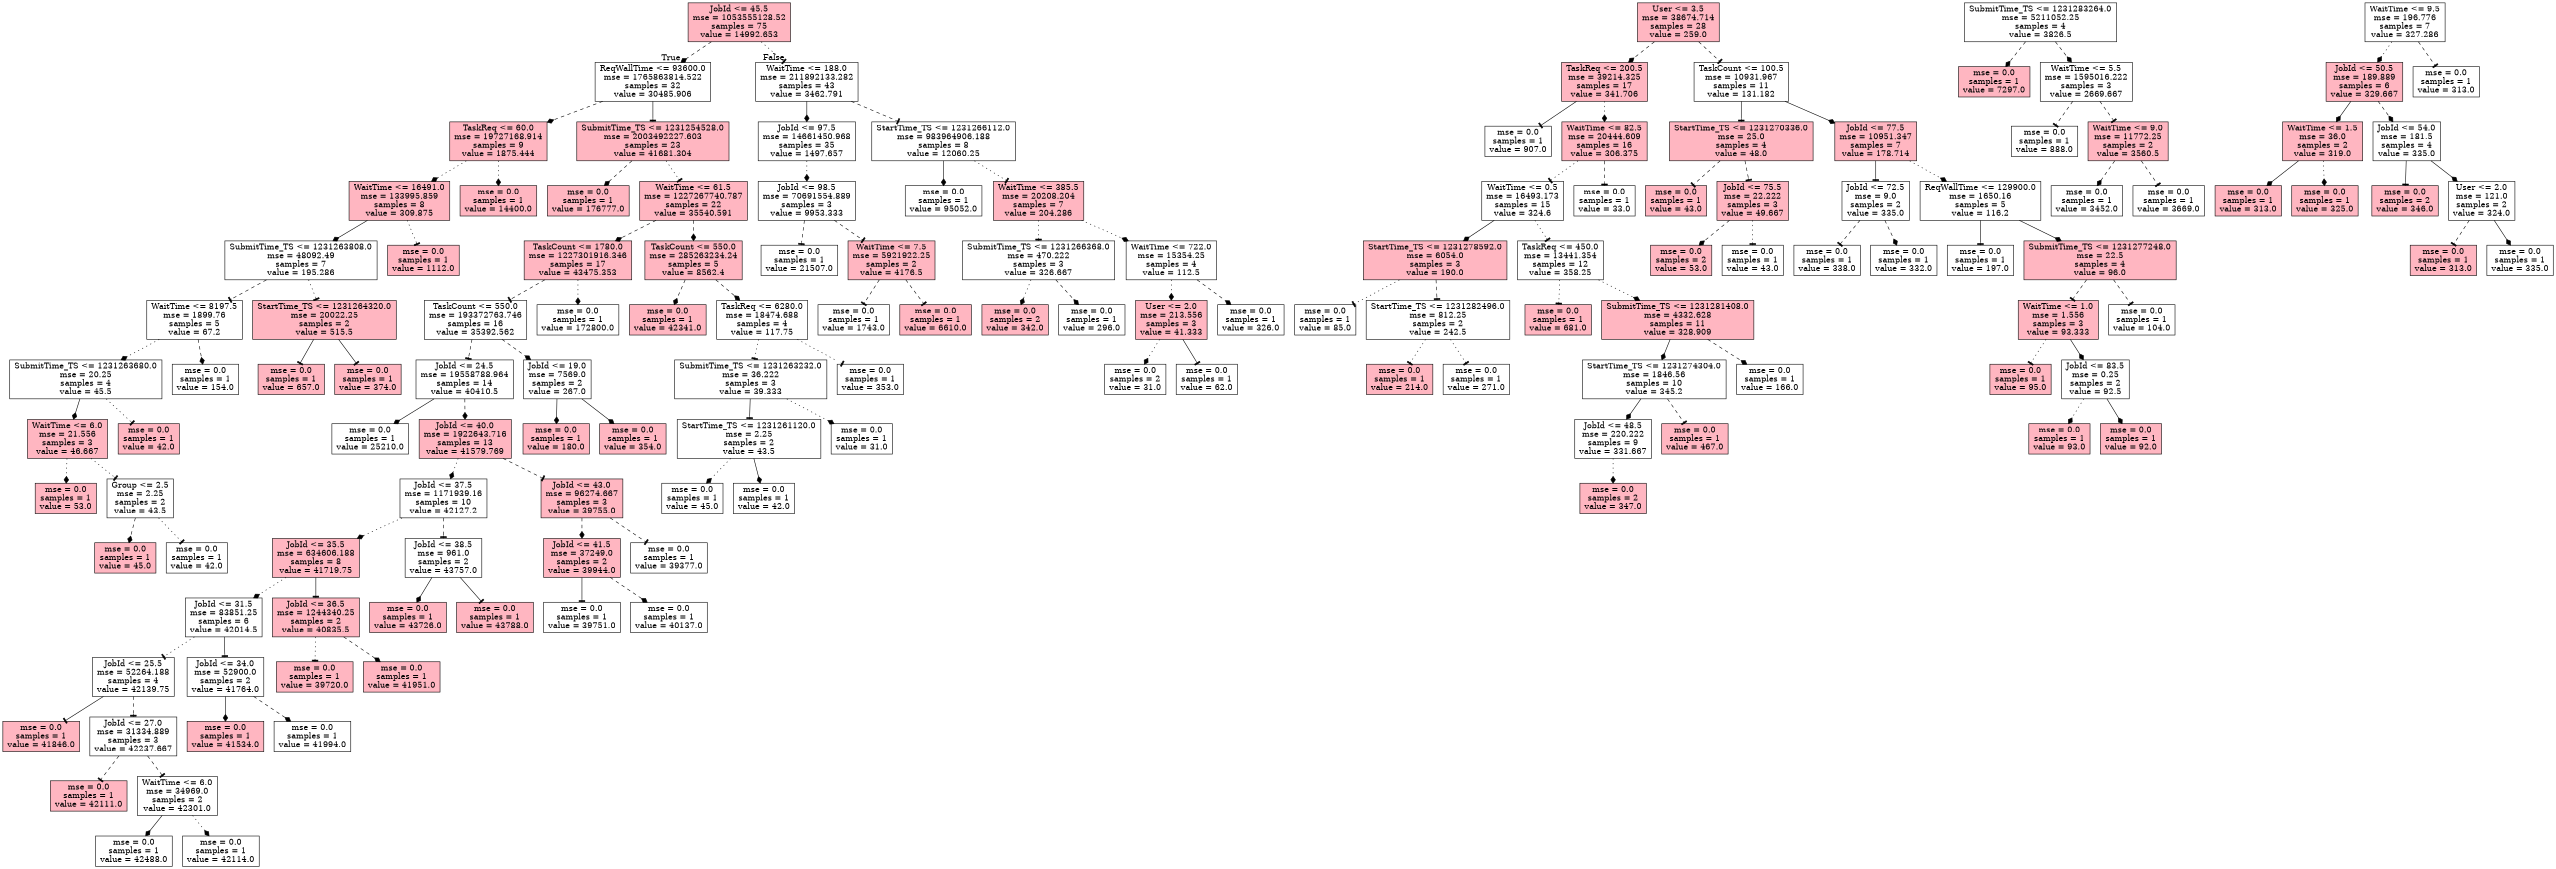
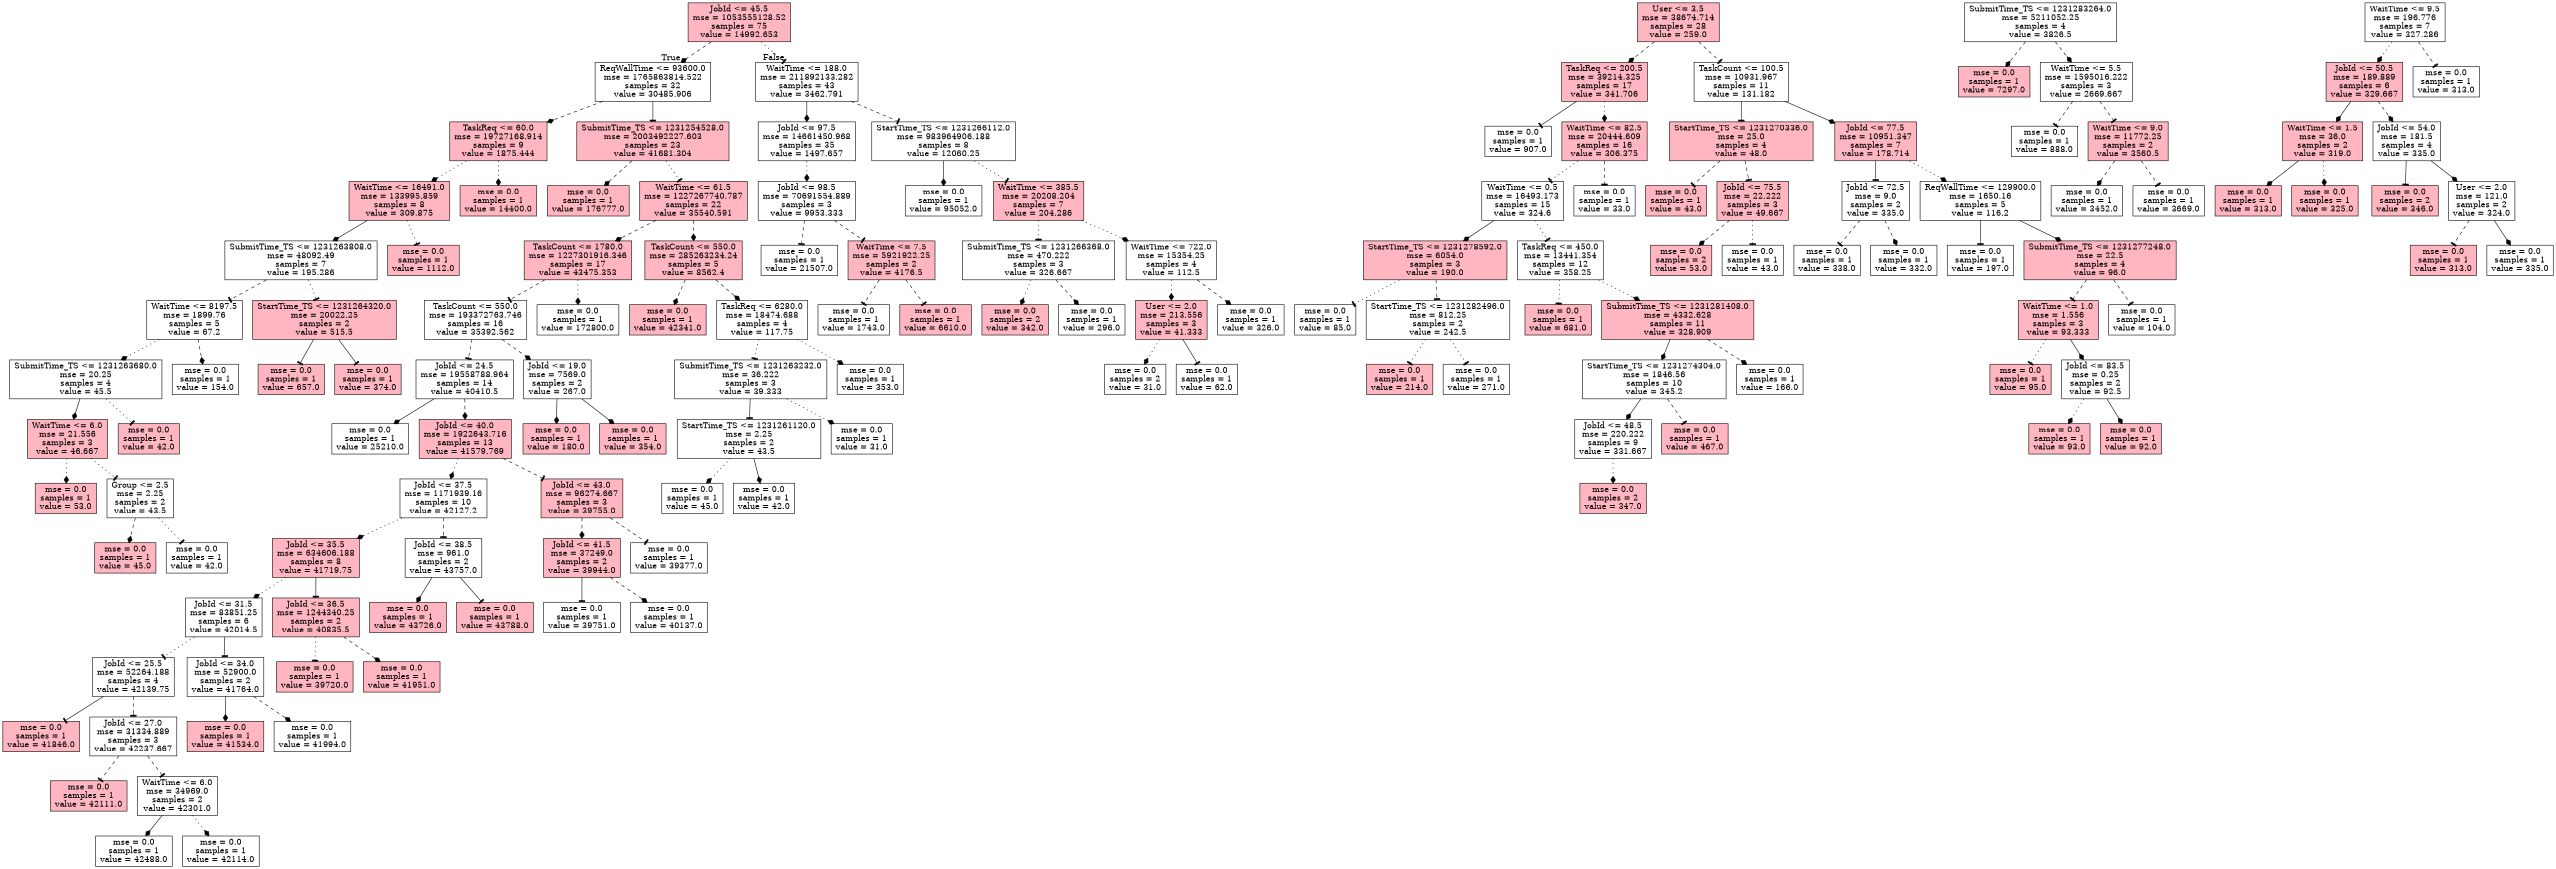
  digraph {
    node [fillcolor=white shape=box style=filled]
    edge [arrowhead=diamond style=dashed]
    n1 [fillcolor=lightpink label="JobId <= 45.5\nmse = 1053555128.52\nsamples = 75\nvalue = 14992.653"]
    n2 [label="ReqWallTime <= 93600.0\nmse = 1765863814.522\nsamples = 32\nvalue = 30485.906"]
    n3 [label="WaitTime <= 188.0\nmse = 211892133.282\nsamples = 43\nvalue = 3462.791"]
    n4 [fillcolor=lightpink label="TaskReq <= 60.0\nmse = 19727168.914\nsamples = 9\nvalue = 1875.444"]
    n5 [fillcolor=lightpink label="SubmitTime_TS <= 1231254528.0\nmse = 2003492227.603\nsamples = 23\nvalue = 41681.304"]
    n6 [label="JobId <= 97.5\nmse = 14661450.968\nsamples = 35\nvalue = 1497.657"]
    n7 [label="StartTime_TS <= 1231266112.0\nmse = 983964906.188\nsamples = 8\nvalue = 12060.25"]
    n8 [fillcolor=lightpink label="WaitTime <= 16491.0\nmse = 133995.859\nsamples = 8\nvalue = 309.875"]
    n9 [fillcolor=lightpink label="mse = 0.0\nsamples = 1\nvalue = 14400.0"]
    n10 [fillcolor=lightpink label="mse = 0.0\nsamples = 1\nvalue = 176777.0"]
    n11 [fillcolor=lightpink label="WaitTime <= 61.5\nmse = 1227267740.787\nsamples = 22\nvalue = 35540.591"]
    n12 [label="SubmitTime_TS <= 1231263808.0\nmse = 48092.49\nsamples = 7\nvalue = 195.286"]
    n13 [fillcolor=lightpink label="mse = 0.0\nsamples = 1\nvalue = 1112.0"]
    n14 [label="WaitTime <= 8197.5\nmse = 1899.76\nsamples = 5\nvalue = 67.2"]
    n15 [fillcolor=lightpink label="StartTime_TS <= 1231264320.0\nmse = 20022.25\nsamples = 2\nvalue = 515.5"]
    n16 [label="SubmitTime_TS <= 1231263680.0\nmse = 20.25\nsamples = 4\nvalue = 45.5"]
    n17 [label="mse = 0.0\nsamples = 1\nvalue = 154.0"]
    n18 [fillcolor=lightpink label="mse = 0.0\nsamples = 1\nvalue = 657.0"]
    n19 [fillcolor=lightpink label="mse = 0.0\nsamples = 1\nvalue = 374.0"]
    n20 [fillcolor=lightpink label="WaitTime <= 6.0\nmse = 21.556\nsamples = 3\nvalue = 46.667"]
    n21 [fillcolor=lightpink label="mse = 0.0\nsamples = 1\nvalue = 42.0"]
    n22 [fillcolor=lightpink label="mse = 0.0\nsamples = 1\nvalue = 53.0"]
    n23 [label="Group <= 2.5\nmse = 2.25\nsamples = 2\nvalue = 43.5"]
    n24 [fillcolor=lightpink label="mse = 0.0\nsamples = 1\nvalue = 45.0"]
    n25 [label="mse = 0.0\nsamples = 1\nvalue = 42.0"]
    n26 [fillcolor=lightpink label="TaskCount <= 1780.0\nmse = 1227301916.346\nsamples = 17\nvalue = 43475.353"]
    n27 [fillcolor=lightpink label="TaskCount <= 550.0\nmse = 285263234.24\nsamples = 5\nvalue = 8562.4"]
    n28 [label="TaskCount <= 550.0\nmse = 193372763.746\nsamples = 16\nvalue = 35392.562"]
    n29 [label="mse = 0.0\nsamples = 1\nvalue = 172800.0"]
    n30 [fillcolor=lightpink label="mse = 0.0\nsamples = 1\nvalue = 42341.0"]
    n31 [label="TaskReq <= 6280.0\nmse = 18474.688\nsamples = 4\nvalue = 117.75"]
    n32 [label="JobId <= 24.5\nmse = 19558788.964\nsamples = 14\nvalue = 40410.5"]
    n33 [label="JobId <= 19.0\nmse = 7569.0\nsamples = 2\nvalue = 267.0"]
    n34 [label="mse = 0.0\nsamples = 1\nvalue = 25210.0"]
    n35 [fillcolor=lightpink label="JobId <= 40.0\nmse = 1922643.716\nsamples = 13\nvalue = 41579.769"]
    n36 [fillcolor=lightpink label="mse = 0.0\nsamples = 1\nvalue = 180.0"]
    n37 [fillcolor=lightpink label="mse = 0.0\nsamples = 1\nvalue = 354.0"]
    n38 [label="JobId <= 37.5\nmse = 1171939.16\nsamples = 10\nvalue = 42127.2"]
    n39 [fillcolor=lightpink label="JobId <= 43.0\nmse = 96274.667\nsamples = 3\nvalue = 39755.0"]
    n40 [fillcolor=lightpink label="JobId <= 35.5\nmse = 634606.188\nsamples = 8\nvalue = 41719.75"]
    n41 [label="JobId <= 38.5\nmse = 961.0\nsamples = 2\nvalue = 43757.0"]
    n42 [fillcolor=lightpink label="JobId <= 41.5\nmse = 37249.0\nsamples = 2\nvalue = 39944.0"]
    n43 [label="mse = 0.0\nsamples = 1\nvalue = 39377.0"]
    n44 [label="JobId <= 31.5\nmse = 83851.25\nsamples = 6\nvalue = 42014.5"]
    n45 [fillcolor=lightpink label="JobId <= 36.5\nmse = 1244340.25\nsamples = 2\nvalue = 40835.5"]
    n46 [fillcolor=lightpink label="mse = 0.0\nsamples = 1\nvalue = 43726.0"]
    n47 [fillcolor=lightpink label="mse = 0.0\nsamples = 1\nvalue = 43788.0"]
    n48 [label="JobId <= 25.5\nmse = 52264.188\nsamples = 4\nvalue = 42139.75"]
    n49 [label="JobId <= 34.0\nmse = 52900.0\nsamples = 2\nvalue = 41764.0"]
    n50 [fillcolor=lightpink label="mse = 0.0\nsamples = 1\nvalue = 39720.0"]
    n51 [fillcolor=lightpink label="mse = 0.0\nsamples = 1\nvalue = 41951.0"]
    n52 [fillcolor=lightpink label="mse = 0.0\nsamples = 1\nvalue = 41846.0"]
    n53 [label="JobId <= 27.0\nmse = 31334.889\nsamples = 3\nvalue = 42237.667"]
    n54 [fillcolor=lightpink label="mse = 0.0\nsamples = 1\nvalue = 41534.0"]
    n55 [label="mse = 0.0\nsamples = 1\nvalue = 41994.0"]
    n56 [fillcolor=lightpink label="mse = 0.0\nsamples = 1\nvalue = 42111.0"]
    n57 [label="WaitTime <= 6.0\nmse = 34969.0\nsamples = 2\nvalue = 42301.0"]
    n58 [label="mse = 0.0\nsamples = 1\nvalue = 42488.0"]
    n59 [label="mse = 0.0\nsamples = 1\nvalue = 42114.0"]
    n60 [label="mse = 0.0\nsamples = 1\nvalue = 39751.0"]
    n61 [label="mse = 0.0\nsamples = 1\nvalue = 40137.0"]
    n62 [label="SubmitTime_TS <= 1231263232.0\nmse = 36.222\nsamples = 3\nvalue = 39.333"]
    n63 [label="mse = 0.0\nsamples = 1\nvalue = 353.0"]
    n64 [label="StartTime_TS <= 1231261120.0\nmse = 2.25\nsamples = 2\nvalue = 43.5"]
    n65 [label="mse = 0.0\nsamples = 1\nvalue = 31.0"]
    n66 [label="mse = 0.0\nsamples = 1\nvalue = 45.0"]
    n67 [label="mse = 0.0\nsamples = 1\nvalue = 42.0"]
    n68 [label="JobId <= 98.5\nmse = 70691554.889\nsamples = 3\nvalue = 9953.333"]
    n69 [label="mse = 0.0\nsamples = 1\nvalue = 95052.0"]
    n70 [fillcolor=lightpink label="WaitTime <= 385.5\nmse = 20208.204\nsamples = 7\nvalue = 204.286"]
    n71 [label="mse = 0.0\nsamples = 1\nvalue = 21507.0"]
    n72 [fillcolor=lightpink label="WaitTime <= 7.5\nmse = 5921922.25\nsamples = 2\nvalue = 4176.5"]
    n73 [fillcolor=lightpink label="User <= 3.5\nmse = 38674.714\nsamples = 28\nvalue = 259.0"]
    n74 [fillcolor=lightpink label="TaskReq <= 200.5\nmse = 39214.325\nsamples = 17\nvalue = 341.706"]
    n75 [label="TaskCount <= 100.5\nmse = 10931.967\nsamples = 11\nvalue = 131.182"]
    n76 [label="SubmitTime_TS <= 1231283264.0\nmse = 5211052.25\nsamples = 4\nvalue = 3826.5"]
    n77 [fillcolor=lightpink label="mse = 0.0\nsamples = 1\nvalue = 7297.0"]
    n78 [label="WaitTime <= 5.5\nmse = 1595016.222\nsamples = 3\nvalue = 2669.667"]
    n79 [label="mse = 0.0\nsamples = 1\nvalue = 907.0"]
    n80 [fillcolor=lightpink label="WaitTime <= 82.5\nmse = 20444.609\nsamples = 16\nvalue = 306.375"]
    n81 [fillcolor=lightpink label="StartTime_TS <= 1231270336.0\nmse = 25.0\nsamples = 4\nvalue = 48.0"]
    n82 [fillcolor=lightpink label="JobId <= 77.5\nmse = 10951.347\nsamples = 7\nvalue = 178.714"]
    n83 [label="WaitTime <= 0.5\nmse = 16493.173\nsamples = 15\nvalue = 324.6"]
    n84 [label="mse = 0.0\nsamples = 1\nvalue = 33.0"]
    n85 [fillcolor=lightpink label="StartTime_TS <= 1231278592.0\nmse = 6054.0\nsamples = 3\nvalue = 190.0"]
    n86 [label="TaskReq <= 450.0\nmse = 13441.354\nsamples = 12\nvalue = 358.25"]
    n87 [label="mse = 0.0\nsamples = 1\nvalue = 85.0"]
    n88 [label="StartTime_TS <= 1231282496.0\nmse = 812.25\nsamples = 2\nvalue = 242.5"]
    n89 [fillcolor=lightpink label="mse = 0.0\nsamples = 1\nvalue = 681.0"]
    n90 [fillcolor=lightpink label="SubmitTime_TS <= 1231281408.0\nmse = 4332.628\nsamples = 11\nvalue = 328.909"]
    n91 [fillcolor=lightpink label="mse = 0.0\nsamples = 1\nvalue = 214.0"]
    n92 [label="mse = 0.0\nsamples = 1\nvalue = 271.0"]
    n93 [label="StartTime_TS <= 1231274304.0\nmse = 1846.56\nsamples = 10\nvalue = 345.2"]
    n94 [label="mse = 0.0\nsamples = 1\nvalue = 166.0"]
    n95 [label="JobId <= 48.5\nmse = 220.222\nsamples = 9\nvalue = 331.667"]
    n96 [fillcolor=lightpink label="mse = 0.0\nsamples = 1\nvalue = 467.0"]
    n97 [fillcolor=lightpink label="mse = 0.0\nsamples = 2\nvalue = 347.0"]
    n98 [label="WaitTime <= 9.5\nmse = 196.776\nsamples = 7\nvalue = 327.286"]
    n99 [fillcolor=lightpink label="JobId <= 50.5\nmse = 189.889\nsamples = 6\nvalue = 329.667"]
    n100 [label="mse = 0.0\nsamples = 1\nvalue = 313.0"]
    n101 [fillcolor=lightpink label="WaitTime <= 1.5\nmse = 36.0\nsamples = 2\nvalue = 319.0"]
    n102 [label="JobId <= 54.0\nmse = 181.5\nsamples = 4\nvalue = 335.0"]
    n103 [fillcolor=lightpink label="mse = 0.0\nsamples = 1\nvalue = 313.0"]
    n104 [fillcolor=lightpink label="mse = 0.0\nsamples = 1\nvalue = 325.0"]
    n105 [fillcolor=lightpink label="mse = 0.0\nsamples = 2\nvalue = 346.0"]
    n106 [label="User <= 2.0\nmse = 121.0\nsamples = 2\nvalue = 324.0"]
    n107 [fillcolor=lightpink label="mse = 0.0\nsamples = 1\nvalue = 313.0"]
    n108 [label="mse = 0.0\nsamples = 1\nvalue = 335.0"]
    n109 [fillcolor=lightpink label="mse = 0.0\nsamples = 1\nvalue = 43.0"]
    n110 [fillcolor=lightpink label="JobId <= 75.5\nmse = 22.222\nsamples = 3\nvalue = 49.667"]
    n111 [label="JobId <= 72.5\nmse = 9.0\nsamples = 2\nvalue = 335.0"]
    n112 [label="ReqWallTime <= 129900.0\nmse = 1650.16\nsamples = 5\nvalue = 116.2"]
    n113 [fillcolor=lightpink label="mse = 0.0\nsamples = 2\nvalue = 53.0"]
    n114 [label="mse = 0.0\nsamples = 1\nvalue = 43.0"]
    n115 [label="mse = 0.0\nsamples = 1\nvalue = 338.0"]
    n116 [label="mse = 0.0\nsamples = 1\nvalue = 332.0"]
    n117 [label="mse = 0.0\nsamples = 1\nvalue = 197.0"]
    n118 [fillcolor=lightpink label="SubmitTime_TS <= 1231277248.0\nmse = 22.5\nsamples = 4\nvalue = 96.0"]
    n119 [fillcolor=lightpink label="WaitTime <= 1.0\nmse = 1.556\nsamples = 3\nvalue = 93.333"]
    n120 [label="mse = 0.0\nsamples = 1\nvalue = 104.0"]
    n121 [fillcolor=lightpink label="mse = 0.0\nsamples = 1\nvalue = 95.0"]
    n122 [label="JobId <= 83.5\nmse = 0.25\nsamples = 2\nvalue = 92.5"]
    n123 [fillcolor=lightpink label="mse = 0.0\nsamples = 1\nvalue = 93.0"]
    n124 [fillcolor=lightpink label="mse = 0.0\nsamples = 1\nvalue = 92.0"]
    n125 [label="mse = 0.0\nsamples = 1\nvalue = 888.0"]
    n126 [fillcolor=lightpink label="WaitTime <= 9.0\nmse = 11772.25\nsamples = 2\nvalue = 3560.5"]
    n127 [label="mse = 0.0\nsamples = 1\nvalue = 3452.0"]
    n128 [label="mse = 0.0\nsamples = 1\nvalue = 3669.0"]
    n129 [label="mse = 0.0\nsamples = 1\nvalue = 1743.0"]
    n130 [fillcolor=lightpink label="mse = 0.0\nsamples = 1\nvalue = 6610.0"]
    n131 [label="SubmitTime_TS <= 1231266368.0\nmse = 470.222\nsamples = 3\nvalue = 326.667"]
    n132 [label="WaitTime <= 722.0\nmse = 15354.25\nsamples = 4\nvalue = 112.5"]
    n133 [fillcolor=lightpink label="mse = 0.0\nsamples = 2\nvalue = 342.0"]
    n134 [label="mse = 0.0\nsamples = 1\nvalue = 296.0"]
    n135 [fillcolor=lightpink label="User <= 2.0\nmse = 213.556\nsamples = 3\nvalue = 41.333"]
    n136 [label="mse = 0.0\nsamples = 1\nvalue = 326.0"]
    n137 [label="mse = 0.0\nsamples = 2\nvalue = 31.0"]
    n138 [label="mse = 0.0\nsamples = 1\nvalue = 62.0"]
    n1 -> n2 [headlabel=True labelangle=45 labeldistance=2.5]
    n1 -> n3 [arrowhead=tee headlabel=False labelangle=-45 labeldistance=2.5 style=dotted]
    n2 -> n4
    n2 -> n5 [arrowhead=tee style=solid]
    n3 -> n6 [style=solid]
    n3 -> n7 [arrowhead=tee]
    n4 -> n8 [style=dotted]
    n4 -> n9 [style=dotted]
    n5 -> n10
    n5 -> n11 [arrowhead=tee style=dotted]
    n6 -> n68 [style=dotted]
    n7 -> n69 [style=solid]
    n7 -> n70 [arrowhead=tee style=dotted]
    n8 -> n12 [style=solid]
    n8 -> n13 [arrowhead=tee style=dotted]
    n11 -> n26
    n11 -> n27
    n12 -> n14 [arrowhead=tee]
    n12 -> n15 [arrowhead=tee style=dotted]
    n14 -> n16 [style=dotted]
    n14 -> n17
    n15 -> n18 [arrowhead=tee style=solid]
    n15 -> n19 [arrowhead=tee style=solid]
    n16 -> n20 [style=solid]
    n16 -> n21 [arrowhead=tee style=dotted]
    n20 -> n22 [style=dotted]
    n20 -> n23 [arrowhead=tee style=dotted]
    n23 -> n24
    n23 -> n25 [arrowhead=tee style=dotted]
    n26 -> n28 [arrowhead=tee]
    n26 -> n29 [style=dotted]
    n27 -> n30
    n27 -> n31
    n28 -> n32 [arrowhead=tee]
    n28 -> n33
    n31 -> n62 [arrowhead=tee style=dotted]
-   n31 -> n63 [arrowhead=tee style=dotted]
+   n31 -> n63 [style=dotted]
    n32 -> n34 [style=solid]
    n32 -> n35
    n33 -> n36 [style=solid]
    n33 -> n37 [style=solid]
    n35 -> n38 [style=dotted]
    n35 -> n39 [arrowhead=tee]
    n38 -> n40 [style=dotted]
    n38 -> n41 [arrowhead=tee]
    n39 -> n42
    n39 -> n43 [arrowhead=tee]
    n40 -> n44 [style=dotted]
    n40 -> n45 [arrowhead=tee style=solid]
    n41 -> n46 [style=solid]
    n41 -> n47 [arrowhead=tee style=solid]
    n42 -> n60 [arrowhead=tee style=solid]
    n42 -> n61
    n44 -> n48 [arrowhead=tee style=dotted]
    n44 -> n49 [arrowhead=tee style=solid]
    n45 -> n50 [arrowhead=tee style=dotted]
    n45 -> n51
    n48 -> n52 [arrowhead=tee style=solid]
    n48 -> n53 [arrowhead=tee]
    n49 -> n54 [style=solid]
    n49 -> n55
    n53 -> n56 [arrowhead=tee]
    n53 -> n57 [arrowhead=tee]
    n57 -> n58 [style=solid]
    n57 -> n59 [style=dotted]
    n62 -> n64 [arrowhead=tee style=solid]
    n62 -> n65 [style=dotted]
    n64 -> n66 [style=dotted]
    n64 -> n67 [style=solid]
    n68 -> n71 [arrowhead=tee]
    n68 -> n72 [arrowhead=tee]
    n70 -> n131 [arrowhead=tee style=dotted]
    n70 -> n132 [style=dotted]
    n72 -> n129 [arrowhead=tee]
    n72 -> n130 [arrowhead=tee]
    n73 -> n74
    n73 -> n75 [arrowhead=tee]
    n74 -> n79 [arrowhead=tee style=solid]
    n74 -> n80 [style=dotted]
    n75 -> n81 [arrowhead=tee style=solid]
    n75 -> n82 [style=solid]
    n76 -> n77
    n76 -> n78
    n78 -> n125 [arrowhead=tee]
    n78 -> n126 [arrowhead=tee]
    n80 -> n83 [arrowhead=tee style=dotted]
    n80 -> n84 [arrowhead=tee]
    n81 -> n109 [arrowhead=tee]
    n81 -> n110 [arrowhead=tee]
    n82 -> n111 [arrowhead=tee style=solid]
    n82 -> n112 [style=dotted]
    n83 -> n85 [style=solid]
    n83 -> n86 [arrowhead=tee style=dotted]
    n85 -> n87 [arrowhead=tee style=dotted]
    n85 -> n88 [arrowhead=tee]
    n86 -> n89 [arrowhead=tee style=dotted]
    n86 -> n90 [style=dotted]
    n88 -> n91 [arrowhead=tee style=dotted]
    n88 -> n92 [arrowhead=tee style=dotted]
    n90 -> n93 [style=solid]
    n90 -> n94
    n93 -> n95 [style=solid]
    n93 -> n96 [arrowhead=tee]
    n95 -> n97 [style=dotted]
    n98 -> n99 [style=dotted]
    n98 -> n100 [arrowhead=tee]
    n99 -> n101 [style=solid]
    n99 -> n102
    n101 -> n103 [style=solid]
    n101 -> n104 [style=dotted]
    n102 -> n105 [arrowhead=tee style=solid]
    n102 -> n106 [style=solid]
    n106 -> n107 [arrowhead=tee]
    n106 -> n108 [style=solid]
    n110 -> n113
    n110 -> n114 [arrowhead=tee style=dotted]
    n111 -> n115 [arrowhead=tee]
    n111 -> n116
    n112 -> n117 [arrowhead=tee style=solid]
    n112 -> n118 [style=solid]
    n118 -> n119 [arrowhead=tee]
    n118 -> n120 [arrowhead=tee]
    n119 -> n121 [arrowhead=tee style=dotted]
    n119 -> n122 [style=solid]
    n122 -> n123 [style=dotted]
    n122 -> n124 [style=solid]
    n126 -> n127
    n126 -> n128 [arrowhead=tee]
    n131 -> n133 [style=dotted]
    n131 -> n134
    n132 -> n135 [style=dotted]
    n132 -> n136
    n135 -> n137 [style=dotted]
    n135 -> n138 [arrowhead=tee style=solid]
  }
